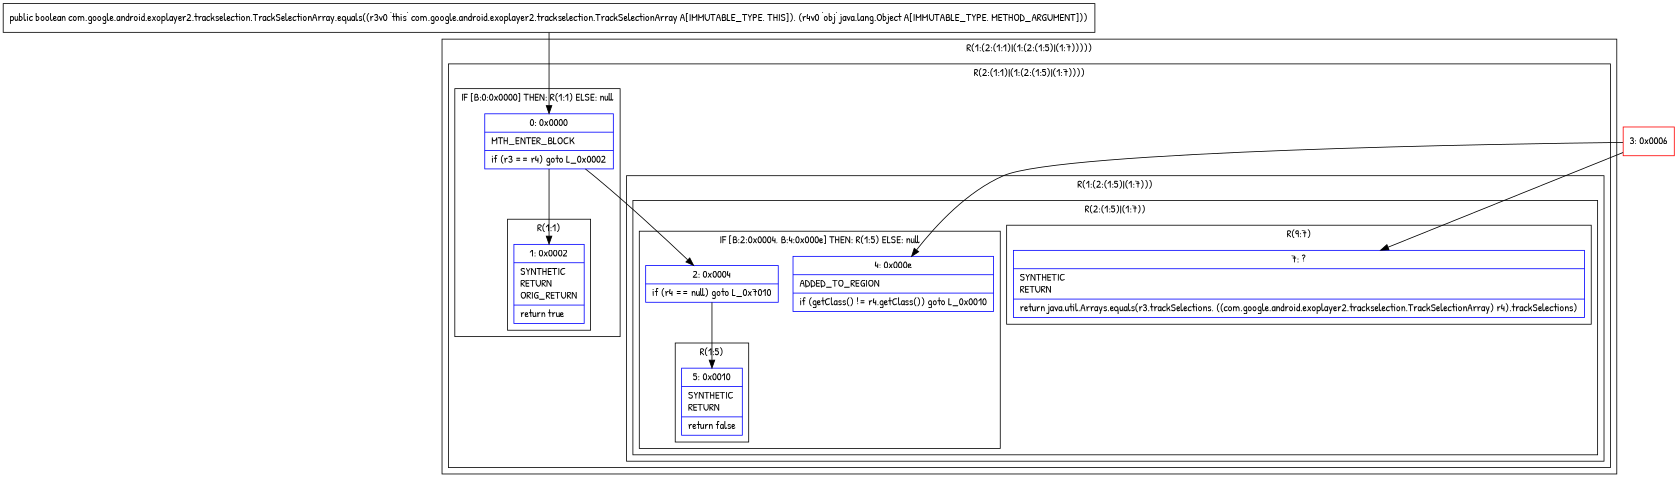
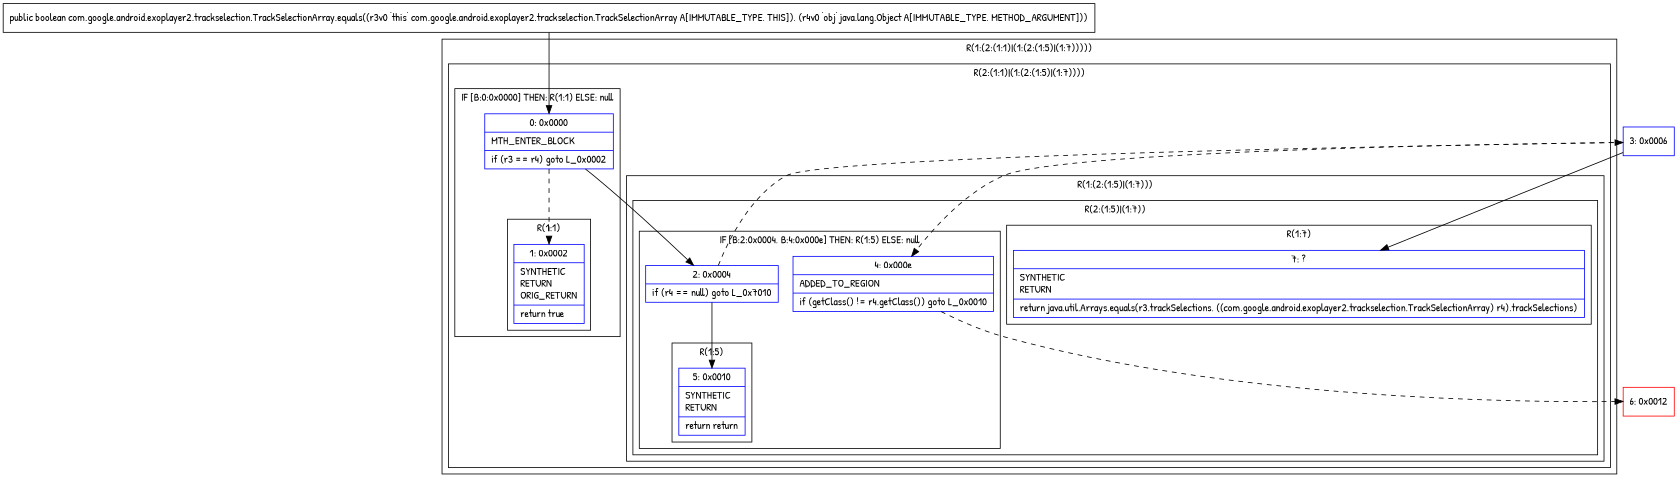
  digraph {
    fontname="Patrick Hand"
    node [color=blue fontname="Patrick Hand" shape=record]
    edge [fontname="Patrick Hand"]
    n1 [label="{1\:\ 0x0002|SYNTHETIC\lRETURN\lORIG_RETURN\l|return true\l}"]
    n2 [label="{0\:\ 0x0000|MTH_ENTER_BLOCK\l|if (r3 == r4) goto L_0x0002\l}"]
-   n3 [label="{5\:\ 0x0010|SYNTHETIC\lRETURN\l|return false\l}"]
+   n3 [label="{5\:\ 0x0010|SYNTHETIC\lRETURN\l|return return\l}"]
    n4 [label="{2\:\ 0x0004|if (r4 == null) goto L_0x7010\l}"]
    n5 [label="{4\:\ 0x000e|ADDED_TO_REGION\l|if (getClass() != r4.getClass()) goto L_0x0010\l}"]
    n6 [label="{7\:\ ?|SYNTHETIC\lRETURN\l|return java.util.Arrays.equals(r3.trackSelections, ((com.google.android.exoplayer2.trackselection.TrackSelectionArray) r4).trackSelections)\l}"]
-   n7 [color=red label="{3\:\ 0x0006}"]
+   n7 [label="{3\:\ 0x0006}"]
+   n8 [color=red label="{6\:\ 0x0012}"]
    n9 [label="{public boolean com.google.android.exoplayer2.trackselection.TrackSelectionArray.equals((r3v0 'this' com.google.android.exoplayer2.trackselection.TrackSelectionArray A[IMMUTABLE_TYPE, THIS]), (r4v0 'obj' java.lang.Object A[IMMUTABLE_TYPE, METHOD_ARGUMENT])) }" color=""]
    subgraph cluster_1 {
      label="R(1:(2:(1:1)|(1:(2:(1:5)|(1:7)))))"
      subgraph cluster_2 {
        label="R(2:(1:1)|(1:(2:(1:5)|(1:7))))"
        subgraph cluster_3 {
          label="IF [B:0:0x0000] THEN: R(1:1) ELSE: null"
          n2
          subgraph cluster_4 {
            label="R(1:1)"
            n1
          }
        }
        subgraph cluster_5 {
          label="R(1:(2:(1:5)|(1:7)))"
          subgraph cluster_6 {
            label="R(2:(1:5)|(1:7))"
            subgraph cluster_7 {
              label="IF [B:2:0x0004, B:4:0x000e] THEN: R(1:5) ELSE: null"
              n4
              n5
              subgraph cluster_8 {
                label="R(1:5)"
                n3
              }
            }
            subgraph cluster_9 {
-             label="R(9:7)"
+             label="R(1:7)"
              n6
            }
          }
        }
      }
    }
-   n2 -> n1
+   n2 -> n1 [style=dashed]
    n2 -> n4 [style=solid]
    n4 -> n3
-   n7 -> n5
+   n4 -> n7 [style=dashed]
+   n5 -> n8 [style=dashed]
+   n7 -> n5 [style=dashed]
    n7 -> n6
    n9 -> n2
  }
